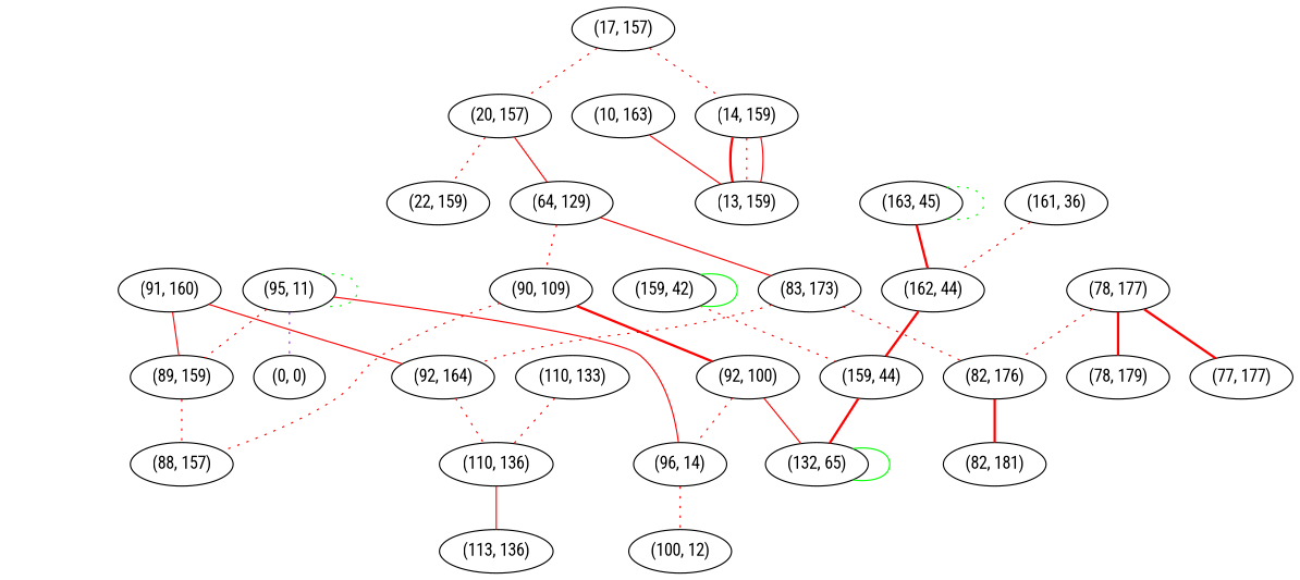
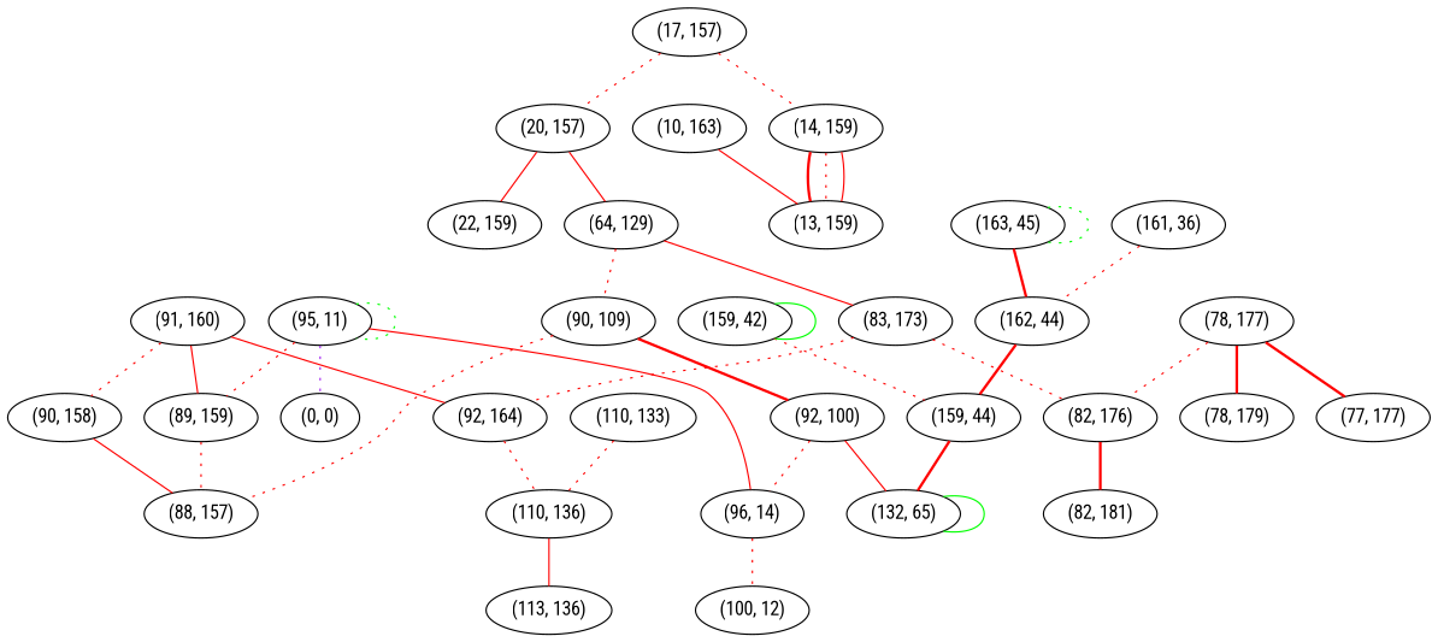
  graph {
    fontname="Roboto Condensed"
    node [fontname="Roboto Condensed"]
    edge [color=red fontname="Roboto Condensed" style=dotted weight=1]
    "(91, 160)"
+   "(90, 158)"
    "(89, 159)"
    n4 [label="(92, 164)"]
    "(88, 157)"
    "(110, 136)"
    "(95, 11)"
    "(0, 0)"
    "(96, 14)"
    "(100, 12)"
    "(110, 133)"
    "(113, 136)"
    "(163, 45)"
    "(162, 44)"
    "(159, 44)"
    "(17, 157)"
    "(20, 157)"
    "(14, 159)"
    "(22, 159)"
    "(64, 129)"
    "(13, 159)"
    "(161, 36)"
    "(83, 173)"
    "(90, 109)"
    "(82, 176)"
    "(92, 100)"
    "(78, 177)"
    "(78, 179)"
    "(77, 177)"
    "(82, 181)"
    "(132, 65)"
    "(10, 163)"
    "(159, 42)"
+   "(91, 160)" -- "(90, 158)"
    "(91, 160)" -- "(89, 159)" [style=solid]
    "(91, 160)" -- n4 [style=solid]
+   "(90, 158)" -- "(88, 157)" [style=solid]
    "(89, 159)" -- "(88, 157)"
    n4 -- "(110, 136)"
    "(110, 136)" -- "(113, 136)" [style=solid]
    "(95, 11)" -- "(89, 159)"
    "(95, 11)" -- "(95, 11)" [color=green weight=2]
    "(95, 11)" -- "(0, 0)" [color=purple weight=4]
    "(95, 11)" -- "(96, 14)" [style=solid]
    "(96, 14)" -- "(100, 12)"
    "(110, 133)" -- "(110, 136)"
    "(163, 45)" -- "(163, 45)" [color=green weight=2]
    "(163, 45)" -- "(162, 44)" [style=bold]
    "(162, 44)" -- "(159, 44)" [style=bold]
    "(159, 44)" -- "(132, 65)" [style=bold]
    "(17, 157)" -- "(20, 157)"
    "(17, 157)" -- "(14, 159)"
-   "(20, 157)" -- "(22, 159)"
+   "(20, 157)" -- "(22, 159)" [style=solid]
    "(20, 157)" -- "(64, 129)" [style=solid]
    "(14, 159)" -- "(13, 159)" [style=bold]
    "(14, 159)" -- "(13, 159)"
    "(14, 159)" -- "(13, 159)" [style=solid]
    "(64, 129)" -- "(83, 173)" [style=solid]
    "(64, 129)" -- "(90, 109)"
    "(161, 36)" -- "(162, 44)"
    "(83, 173)" -- n4
    "(83, 173)" -- "(82, 176)"
    "(90, 109)" -- "(88, 157)"
    "(90, 109)" -- "(92, 100)" [style=bold]
    "(82, 176)" -- "(82, 181)" [style=bold]
    "(92, 100)" -- "(96, 14)"
    "(92, 100)" -- "(132, 65)" [style=solid]
    "(78, 177)" -- "(82, 176)"
    "(78, 177)" -- "(78, 179)" [style=bold]
    "(78, 177)" -- "(77, 177)" [style=bold]
    "(132, 65)" -- "(132, 65)" [color=green style=solid weight=2]
    "(10, 163)" -- "(13, 159)" [style=solid]
    "(159, 42)" -- "(159, 44)"
    "(159, 42)" -- "(159, 42)" [color=green style=solid weight=2]
  }
